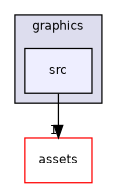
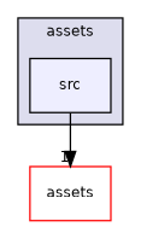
  digraph {
    compound=true
    node [fontname=Helvetica fontsize=10 shape=box style=filled]
    n1 [fillcolor="#eeeeff" label=src pencolor=black]
    n2 [color=red fillcolor=white label=assets]
    subgraph cluster_1 {
      bgcolor="#ddddee"
      fontname=Helvetica
      fontsize=10
-     label=graphics
+     label=assets
      pencolor=black
      n1
    }
    n1 -> n2 [headlabel=1 labeldistance=1.5 labelfontname=Helvetica labelfontsize=10]
  }
